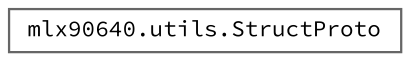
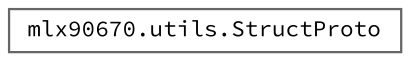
  digraph {
    rankdir=LR
    fontname="Source Code Pro"
-   n1 [color=grey40 fillcolor=white fontname="Source Code Pro" fontsize=10 height=0.2 label="mlx90640.utils.StructProto" shape=box style=filled width=0.4]
+   n1 [color=grey40 fillcolor=white fontname="Source Code Pro" fontsize=10 height=0.2 label="mlx90670.utils.StructProto" shape=box style=filled width=0.4]
  }
